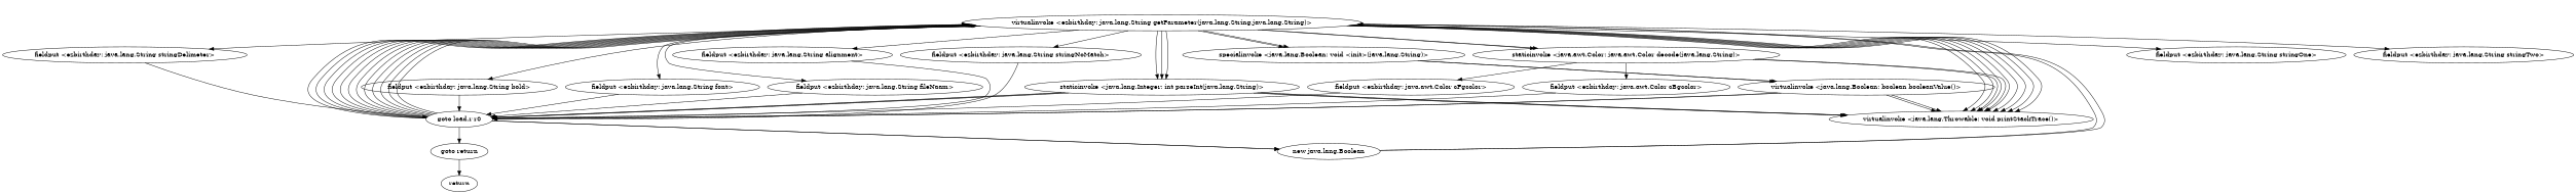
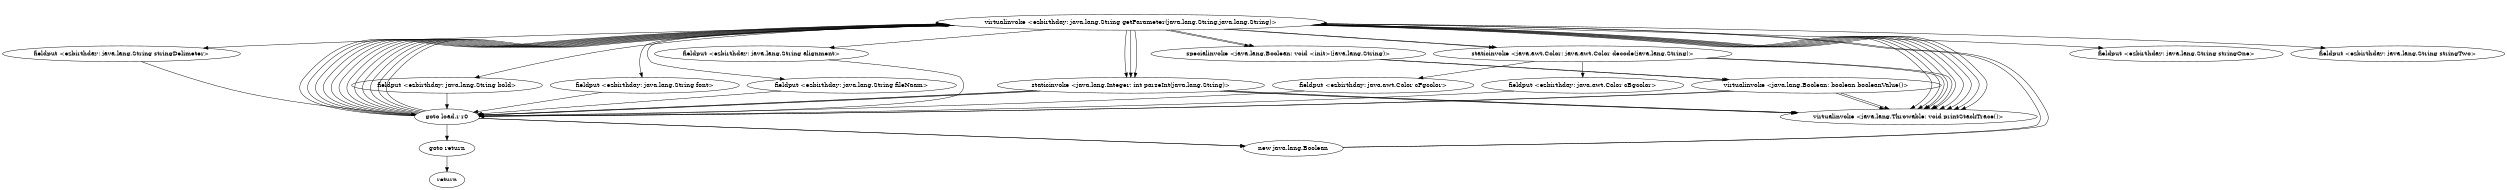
  digraph {
    "virtualinvoke <ezbirthday: java.lang.String getParameter(java.lang.String,java.lang.String)>"
    "fieldput <ezbirthday: java.lang.String bold>"
    "staticinvoke <java.lang.Integer: int parseInt(java.lang.String)>"
    "fieldput <ezbirthday: java.lang.String font>"
    "fieldput <ezbirthday: java.lang.String fileNaam>"
    "staticinvoke <java.awt.Color: java.awt.Color decode(java.lang.String)>"
    "fieldput <ezbirthday: java.lang.String alignment>"
    "fieldput <ezbirthday: java.lang.String stringOne>"
-   "fieldput <ezbirthday: java.lang.String stringNoMatch>"
    "fieldput <ezbirthday: java.lang.String stringTwo>"
    "fieldput <ezbirthday: java.lang.String stringDelimeter>"
    "specialinvoke <java.lang.Boolean: void <init>(java.lang.String)>"
    "virtualinvoke <java.lang.Throwable: void printStackTrace()>"
    "goto load.r r0"
    "fieldput <ezbirthday: java.awt.Color cFgcolor>"
    "fieldput <ezbirthday: java.awt.Color cBgcolor>"
    "virtualinvoke <java.lang.Boolean: boolean booleanValue()>"
    "new java.lang.Boolean"
    "goto return"
    return
    "virtualinvoke <ezbirthday: java.lang.String getParameter(java.lang.String,java.lang.String)>" -> "fieldput <ezbirthday: java.lang.String bold>"
    "virtualinvoke <ezbirthday: java.lang.String getParameter(java.lang.String,java.lang.String)>" -> "staticinvoke <java.lang.Integer: int parseInt(java.lang.String)>"
    "virtualinvoke <ezbirthday: java.lang.String getParameter(java.lang.String,java.lang.String)>" -> "staticinvoke <java.lang.Integer: int parseInt(java.lang.String)>"
    "virtualinvoke <ezbirthday: java.lang.String getParameter(java.lang.String,java.lang.String)>" -> "staticinvoke <java.lang.Integer: int parseInt(java.lang.String)>"
    "virtualinvoke <ezbirthday: java.lang.String getParameter(java.lang.String,java.lang.String)>" -> "fieldput <ezbirthday: java.lang.String font>"
    "virtualinvoke <ezbirthday: java.lang.String getParameter(java.lang.String,java.lang.String)>" -> "fieldput <ezbirthday: java.lang.String fileNaam>"
    "virtualinvoke <ezbirthday: java.lang.String getParameter(java.lang.String,java.lang.String)>" -> "staticinvoke <java.awt.Color: java.awt.Color decode(java.lang.String)>"
    "virtualinvoke <ezbirthday: java.lang.String getParameter(java.lang.String,java.lang.String)>" -> "staticinvoke <java.awt.Color: java.awt.Color decode(java.lang.String)>"
    "virtualinvoke <ezbirthday: java.lang.String getParameter(java.lang.String,java.lang.String)>" -> "fieldput <ezbirthday: java.lang.String alignment>"
    "virtualinvoke <ezbirthday: java.lang.String getParameter(java.lang.String,java.lang.String)>" -> "fieldput <ezbirthday: java.lang.String stringOne>"
-   "virtualinvoke <ezbirthday: java.lang.String getParameter(java.lang.String,java.lang.String)>" -> "fieldput <ezbirthday: java.lang.String stringNoMatch>"
    "virtualinvoke <ezbirthday: java.lang.String getParameter(java.lang.String,java.lang.String)>" -> "fieldput <ezbirthday: java.lang.String stringTwo>"
    "virtualinvoke <ezbirthday: java.lang.String getParameter(java.lang.String,java.lang.String)>" -> "fieldput <ezbirthday: java.lang.String stringDelimeter>"
    "virtualinvoke <ezbirthday: java.lang.String getParameter(java.lang.String,java.lang.String)>" -> "specialinvoke <java.lang.Boolean: void <init>(java.lang.String)>"
    "virtualinvoke <ezbirthday: java.lang.String getParameter(java.lang.String,java.lang.String)>" -> "specialinvoke <java.lang.Boolean: void <init>(java.lang.String)>"
    "virtualinvoke <ezbirthday: java.lang.String getParameter(java.lang.String,java.lang.String)>" -> "virtualinvoke <java.lang.Throwable: void printStackTrace()>"
    "virtualinvoke <ezbirthday: java.lang.String getParameter(java.lang.String,java.lang.String)>" -> "virtualinvoke <java.lang.Throwable: void printStackTrace()>"
    "virtualinvoke <ezbirthday: java.lang.String getParameter(java.lang.String,java.lang.String)>" -> "virtualinvoke <java.lang.Throwable: void printStackTrace()>"
    "virtualinvoke <ezbirthday: java.lang.String getParameter(java.lang.String,java.lang.String)>" -> "virtualinvoke <java.lang.Throwable: void printStackTrace()>"
    "virtualinvoke <ezbirthday: java.lang.String getParameter(java.lang.String,java.lang.String)>" -> "virtualinvoke <java.lang.Throwable: void printStackTrace()>"
    "virtualinvoke <ezbirthday: java.lang.String getParameter(java.lang.String,java.lang.String)>" -> "virtualinvoke <java.lang.Throwable: void printStackTrace()>"
    "virtualinvoke <ezbirthday: java.lang.String getParameter(java.lang.String,java.lang.String)>" -> "virtualinvoke <java.lang.Throwable: void printStackTrace()>"
    "virtualinvoke <ezbirthday: java.lang.String getParameter(java.lang.String,java.lang.String)>" -> "virtualinvoke <java.lang.Throwable: void printStackTrace()>"
    "fieldput <ezbirthday: java.lang.String bold>" -> "goto load.r r0"
    "staticinvoke <java.lang.Integer: int parseInt(java.lang.String)>" -> "virtualinvoke <java.lang.Throwable: void printStackTrace()>"
    "staticinvoke <java.lang.Integer: int parseInt(java.lang.String)>" -> "virtualinvoke <java.lang.Throwable: void printStackTrace()>"
    "staticinvoke <java.lang.Integer: int parseInt(java.lang.String)>" -> "virtualinvoke <java.lang.Throwable: void printStackTrace()>"
    "staticinvoke <java.lang.Integer: int parseInt(java.lang.String)>" -> "goto load.r r0"
    "staticinvoke <java.lang.Integer: int parseInt(java.lang.String)>" -> "goto load.r r0"
    "staticinvoke <java.lang.Integer: int parseInt(java.lang.String)>" -> "goto load.r r0"
    "fieldput <ezbirthday: java.lang.String font>" -> "goto load.r r0"
    "fieldput <ezbirthday: java.lang.String fileNaam>" -> "goto load.r r0"
    "staticinvoke <java.awt.Color: java.awt.Color decode(java.lang.String)>" -> "virtualinvoke <java.lang.Throwable: void printStackTrace()>"
    "staticinvoke <java.awt.Color: java.awt.Color decode(java.lang.String)>" -> "virtualinvoke <java.lang.Throwable: void printStackTrace()>"
    "staticinvoke <java.awt.Color: java.awt.Color decode(java.lang.String)>" -> "fieldput <ezbirthday: java.awt.Color cFgcolor>"
    "staticinvoke <java.awt.Color: java.awt.Color decode(java.lang.String)>" -> "fieldput <ezbirthday: java.awt.Color cBgcolor>"
    "fieldput <ezbirthday: java.lang.String alignment>" -> "goto load.r r0"
-   "fieldput <ezbirthday: java.lang.String stringNoMatch>" -> "goto load.r r0"
    "fieldput <ezbirthday: java.lang.String stringDelimeter>" -> "goto load.r r0"
    "specialinvoke <java.lang.Boolean: void <init>(java.lang.String)>" -> "virtualinvoke <java.lang.Boolean: boolean booleanValue()>"
    "specialinvoke <java.lang.Boolean: void <init>(java.lang.String)>" -> "virtualinvoke <java.lang.Boolean: boolean booleanValue()>"
    "goto load.r r0" -> "virtualinvoke <ezbirthday: java.lang.String getParameter(java.lang.String,java.lang.String)>"
    "goto load.r r0" -> "virtualinvoke <ezbirthday: java.lang.String getParameter(java.lang.String,java.lang.String)>"
    "goto load.r r0" -> "virtualinvoke <ezbirthday: java.lang.String getParameter(java.lang.String,java.lang.String)>"
    "goto load.r r0" -> "virtualinvoke <ezbirthday: java.lang.String getParameter(java.lang.String,java.lang.String)>"
    "goto load.r r0" -> "virtualinvoke <ezbirthday: java.lang.String getParameter(java.lang.String,java.lang.String)>"
    "goto load.r r0" -> "virtualinvoke <ezbirthday: java.lang.String getParameter(java.lang.String,java.lang.String)>"
    "goto load.r r0" -> "virtualinvoke <ezbirthday: java.lang.String getParameter(java.lang.String,java.lang.String)>"
    "goto load.r r0" -> "virtualinvoke <ezbirthday: java.lang.String getParameter(java.lang.String,java.lang.String)>"
    "goto load.r r0" -> "virtualinvoke <ezbirthday: java.lang.String getParameter(java.lang.String,java.lang.String)>"
    "goto load.r r0" -> "virtualinvoke <ezbirthday: java.lang.String getParameter(java.lang.String,java.lang.String)>"
    "goto load.r r0" -> "virtualinvoke <ezbirthday: java.lang.String getParameter(java.lang.String,java.lang.String)>"
    "goto load.r r0" -> "virtualinvoke <ezbirthday: java.lang.String getParameter(java.lang.String,java.lang.String)>"
    "goto load.r r0" -> "new java.lang.Boolean"
    "goto load.r r0" -> "new java.lang.Boolean"
    "goto load.r r0" -> "goto return"
    "fieldput <ezbirthday: java.awt.Color cFgcolor>" -> "goto load.r r0"
    "fieldput <ezbirthday: java.awt.Color cBgcolor>" -> "goto load.r r0"
    "virtualinvoke <java.lang.Boolean: boolean booleanValue()>" -> "virtualinvoke <java.lang.Throwable: void printStackTrace()>"
    "virtualinvoke <java.lang.Boolean: boolean booleanValue()>" -> "virtualinvoke <java.lang.Throwable: void printStackTrace()>"
    "virtualinvoke <java.lang.Boolean: boolean booleanValue()>" -> "goto load.r r0"
    "virtualinvoke <java.lang.Boolean: boolean booleanValue()>" -> "goto load.r r0"
    "new java.lang.Boolean" -> "virtualinvoke <ezbirthday: java.lang.String getParameter(java.lang.String,java.lang.String)>"
    "new java.lang.Boolean" -> "virtualinvoke <ezbirthday: java.lang.String getParameter(java.lang.String,java.lang.String)>"
    "goto return" -> return
  }
